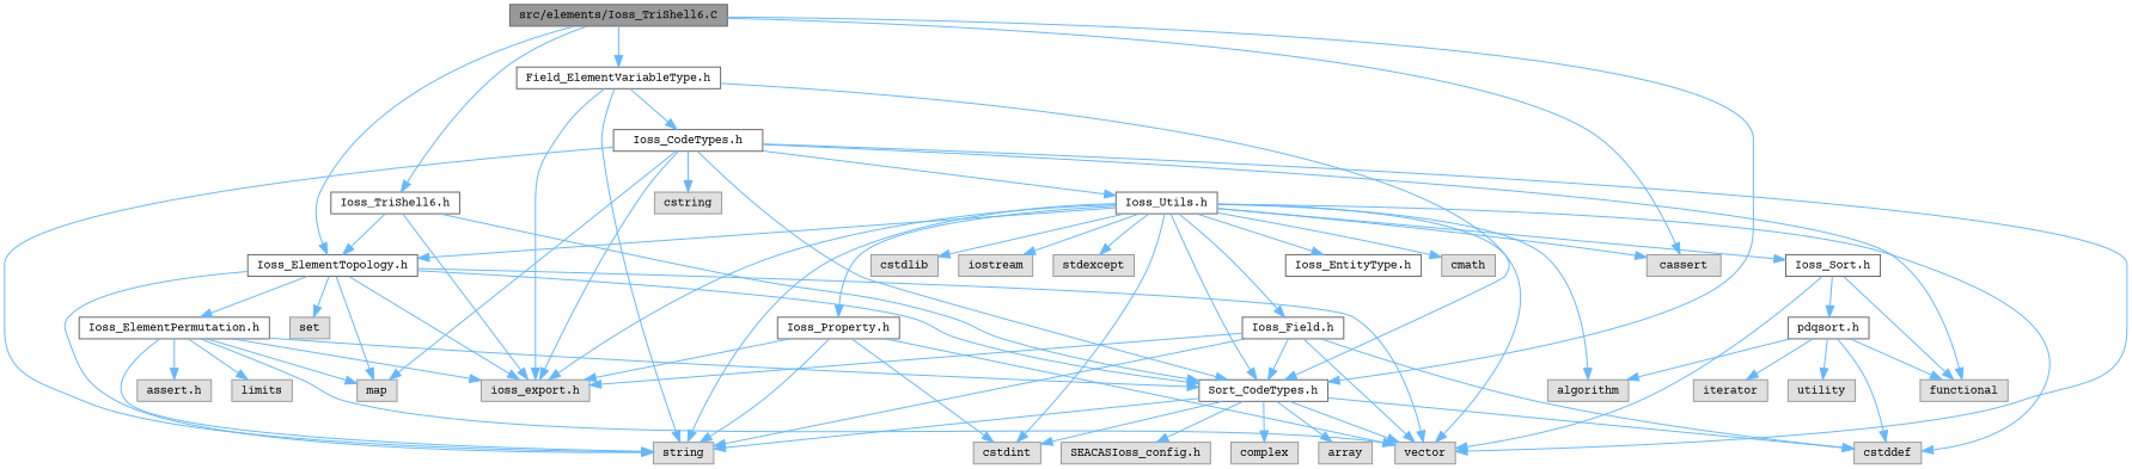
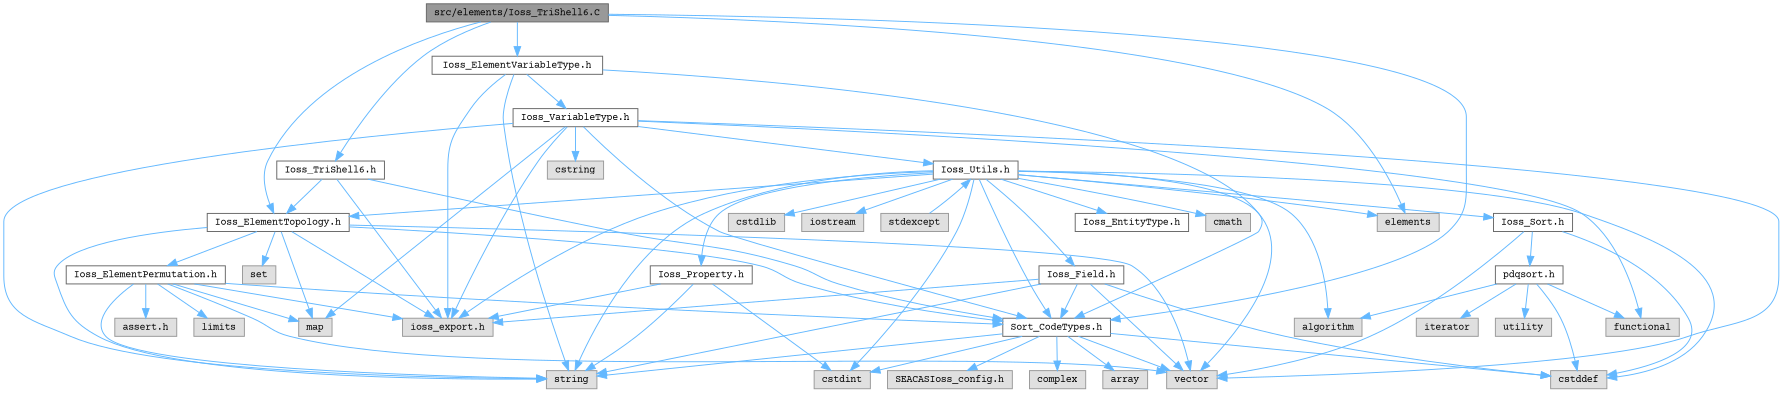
  digraph {
    fontname="Courier Prime"
    node [color=grey60 fillcolor="#E0E0E0" fontname="Courier Prime" fontsize=10 shape=box style=filled]
    edge [color=steelblue1 fontname="Courier Prime" fontsize=10 labelfontname=Helvetica labelfontsize=10 style=solid]
    n1 [color=gray40 fillcolor=grey60 fontcolor=black height=0.2 label="src/elements/Ioss_TriShell6.C" width=0.4]
    n2 [color=grey40 fillcolor=white height=0.2 label="Sort_CodeTypes.h" width=0.4]
    n3 [color=grey40 fillcolor=white height=0.2 label="Ioss_ElementTopology.h" width=0.4]
-   n4 [color=grey40 fillcolor=white height=0.2 label="Field_ElementVariableType.h" width=0.4]
-   n5 [height=0.2 label=cassert width=0.4]
+   n4 [color=grey40 fillcolor=white height=0.2 label="Ioss_ElementVariableType.h" width=0.4]
+   n5 [height=0.2 label=elements width=0.4]
    n6 [color=grey40 fillcolor=white height=0.2 label="Ioss_TriShell6.h" width=0.4]
    n7 [height=0.2 label=array width=0.4]
    n8 [height=0.2 label=cstddef width=0.4]
    n9 [height=0.2 label=cstdint width=0.4]
    n10 [height=0.2 label=string width=0.4]
    n11 [height=0.2 label=vector width=0.4]
    n12 [height=0.2 label="SEACASIoss_config.h" width=0.4]
    n13 [height=0.2 label=complex width=0.4]
    n14 [height=0.2 label="ioss_export.h" width=0.4]
    n15 [color=grey40 fillcolor=white height=0.2 label="Ioss_ElementPermutation.h" width=0.4]
    n16 [height=0.2 label=map width=0.4]
    n17 [height=0.2 label=set width=0.4]
-   n18 [color=grey40 fillcolor=white height=0.2 label="Ioss_CodeTypes.h" width=0.4]
+   n18 [color=grey40 fillcolor=white height=0.2 label="Ioss_VariableType.h" width=0.4]
    n19 [height=0.2 label="assert.h" width=0.4]
    n20 [height=0.2 label=limits width=0.4]
    n21 [color=grey40 fillcolor=white height=0.2 label="Ioss_Utils.h" width=0.4]
    n22 [height=0.2 label=functional width=0.4]
    n23 [height=0.2 label=cstring width=0.4]
    n24 [color=grey40 fillcolor=white height=0.2 label="Ioss_EntityType.h" width=0.4]
    n25 [color=grey40 fillcolor=white height=0.2 label="Ioss_Field.h" width=0.4]
    n26 [color=grey40 fillcolor=white height=0.2 label="Ioss_Property.h" width=0.4]
    n27 [color=grey40 fillcolor=white height=0.2 label="Ioss_Sort.h" width=0.4]
    n28 [height=0.2 label=algorithm width=0.4]
    n29 [height=0.2 label=cmath width=0.4]
    n30 [height=0.2 label=cstdlib width=0.4]
    n31 [height=0.2 label=iostream width=0.4]
    n32 [height=0.2 label=stdexcept width=0.4]
    n33 [color=grey40 fillcolor=white height=0.2 label="pdqsort.h" width=0.4]
    n34 [height=0.2 label=iterator width=0.4]
    n35 [height=0.2 label=utility width=0.4]
    n1 -> n2
    n1 -> n3
    n1 -> n4
    n1 -> n5
    n1 -> n6
    n2 -> n7
    n2 -> n8
    n2 -> n9
    n2 -> n10
    n2 -> n11
    n2 -> n12
    n2 -> n13
    n3 -> n2
    n3 -> n10
    n3 -> n11
    n3 -> n14
    n3 -> n15
    n3 -> n16
    n3 -> n17
    n4 -> n2
    n4 -> n10
    n4 -> n14
    n4 -> n18
    n6 -> n2
    n6 -> n3
    n6 -> n14
    n15 -> n2
    n15 -> n10
    n15 -> n11
    n15 -> n14
    n15 -> n16
    n15 -> n19
    n15 -> n20
    n18 -> n2
    n18 -> n10
    n18 -> n11
    n18 -> n14
    n18 -> n16
    n18 -> n21
    n18 -> n22
    n18 -> n23
    n21 -> n2
    n21 -> n3
    n21 -> n5
    n21 -> n8
    n21 -> n9
    n21 -> n10
    n21 -> n11
    n21 -> n14
    n21 -> n24
    n21 -> n25
    n21 -> n26
    n21 -> n27
    n21 -> n28
    n21 -> n29
    n21 -> n30
    n21 -> n31
-   n21 -> n32
+   n32 -> n21
    n25 -> n2
    n25 -> n8
    n25 -> n10
    n25 -> n11
    n25 -> n14
    n26 -> n9
    n26 -> n10
-   n26 -> n11
    n26 -> n14
-   n27 -> n22
+   n27 -> n8
    n27 -> n11
    n27 -> n33
    n33 -> n8
    n33 -> n22
    n33 -> n28
    n33 -> n34
    n33 -> n35
  }
